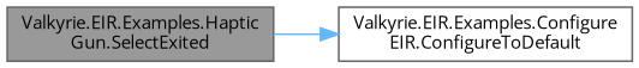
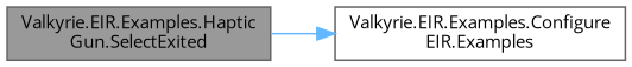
  digraph {
    rankdir=LR
    fontname="Open Sans"
    node [fontname="Open Sans" fontsize=10 shape=box style=filled]
    n1 [color=gray40 fillcolor=grey60 fontcolor=black height=0.2 label="Valkyrie.EIR.Examples.Haptic\lGun.SelectExited" width=0.4]
-   n2 [color=grey40 fillcolor=white height=0.2 label="Valkyrie.EIR.Examples.Configure\lEIR.ConfigureToDefault" width=0.4]
+   n2 [color=grey40 fillcolor=white height=0.2 label="Valkyrie.EIR.Examples.Configure\lEIR.Examples" width=0.4]
    n1 -> n2 [color=steelblue1 fontname="Open Sans" fontsize=10 labelfontname=Helvetica labelfontsize=10 style=solid]
  }
